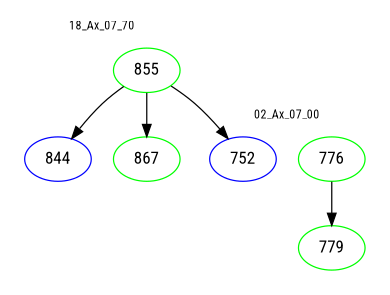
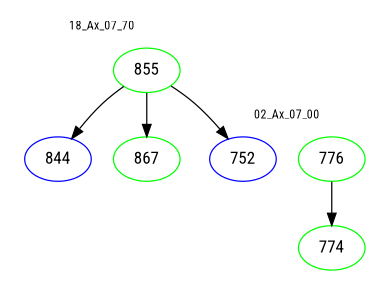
  digraph {
    fontname="Roboto Condensed"
    node [color=green fontname="Roboto Condensed"]
    edge [color=black fontname="Roboto Condensed"]
    n1 [label=776]
    n2 [color=blue label=752]
-   n3 [label=779]
+   n3 [label=774]
    n4 [label=855]
    n5 [color=blue label=844]
    n6 [label=867]
    subgraph cluster_1 {
      color=white
      fontsize=10
      label="02_Ax_07_00"
      n1
      n2
      n3
    }
    subgraph cluster_2 {
      color=white
      fontsize=10
      label="18_Ax_07_70"
      n4
      n5
      n6
    }
    n1 -> n3
    n4 -> n2
    n4 -> n5
    n4 -> n6
  }
